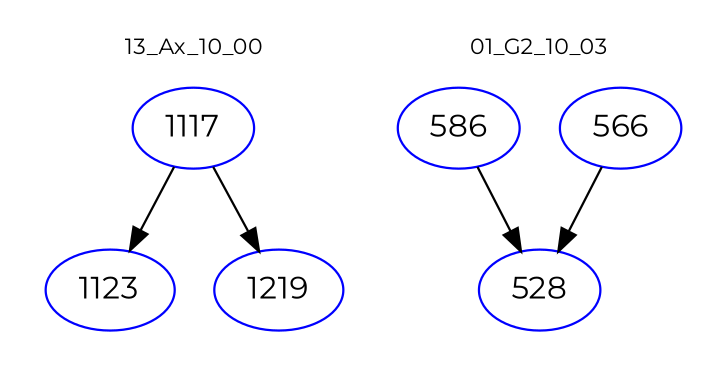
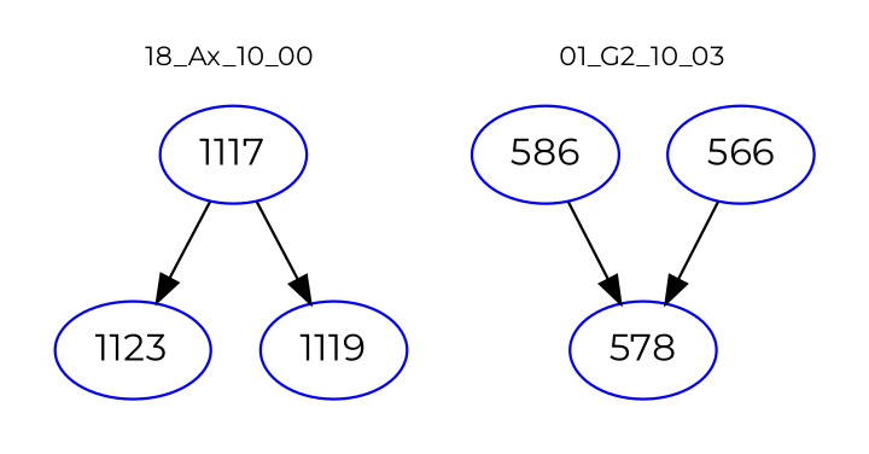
  digraph {
    fontname=Montserrat
    node [color=blue fontname=Montserrat]
    edge [color=black fontname=Montserrat]
    n1 [label=1123]
    n2 [label=1117]
-   n3 [label=1219]
+   n3 [label=1119]
    n4 [label=566]
-   n5 [label=528]
+   n5 [label=578]
    n6 [label=586]
    subgraph cluster_1 {
      color=white
      fontsize=10
-     label="13_Ax_10_00"
+     label="18_Ax_10_00"
      n1
      n2
      n3
    }
    subgraph cluster_2 {
      color=white
      fontsize=10
      label="01_G2_10_03"
      n4
      n5
      n6
    }
    n2 -> n1
    n2 -> n3
    n4 -> n5
    n6 -> n5
  }
